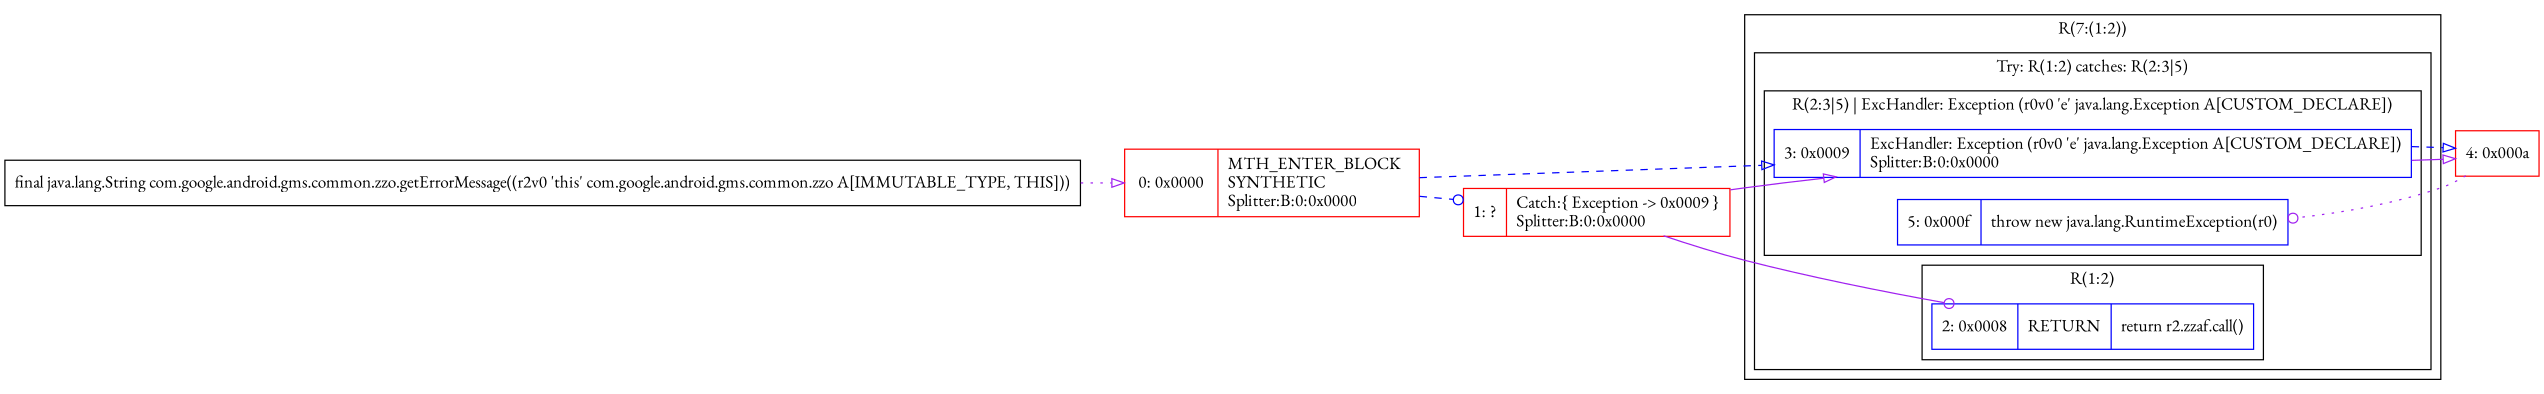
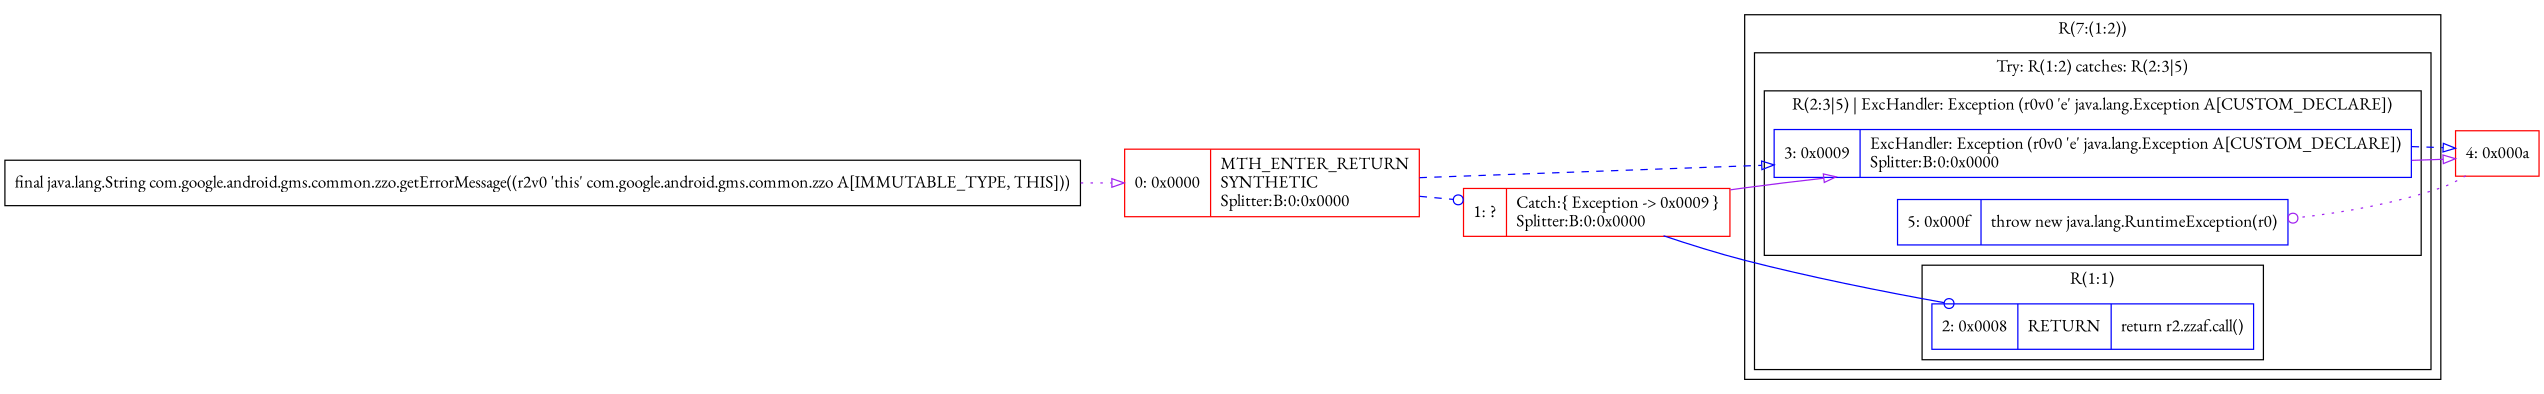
  digraph {
    fontname="EB Garamond"
    rankdir=LR
    node [color=blue fontname="EB Garamond" shape=record]
    edge [arrowhead=onormal color=purple fontname="EB Garamond" style=solid]
    n1 [label="{2\:\ 0x0008|RETURN\l|return r2.zzaf.call()\l}"]
    n2 [label="{3\:\ 0x0009|ExcHandler: Exception (r0v0 'e' java.lang.Exception A[CUSTOM_DECLARE])\lSplitter:B:0:0x0000\l}"]
    n3 [label="{5\:\ 0x000f|throw new java.lang.RuntimeException(r0)\l}"]
    n4 [color=red label="{4\:\ 0x000a}"]
-   n5 [color=red label="{0\:\ 0x0000|MTH_ENTER_BLOCK\lSYNTHETIC\lSplitter:B:0:0x0000\l}"]
+   n5 [color=red label="{0\:\ 0x0000|MTH_ENTER_RETURN\lSYNTHETIC\lSplitter:B:0:0x0000\l}"]
    n6 [color=red label="{1\:\ ?|Catch:\{ Exception \-\> 0x0009 \}\lSplitter:B:0:0x0000\l}"]
    n7 [label="{final java.lang.String com.google.android.gms.common.zzo.getErrorMessage((r2v0 'this' com.google.android.gms.common.zzo A[IMMUTABLE_TYPE, THIS])) }" color=""]
    subgraph cluster_1 {
      label="R(7:(1:2))"
      subgraph cluster_2 {
        label="Try: R(1:2) catches: R(2:3|5)"
        subgraph cluster_3 {
-         label="R(1:2)"
+         label="R(1:1)"
          n1
        }
        subgraph cluster_4 {
          label="R(2:3|5) | ExcHandler: Exception (r0v0 'e' java.lang.Exception A[CUSTOM_DECLARE])\l"
          n2
          n3
        }
      }
    }
    subgraph cluster_5 {
      label="R(2:3|5) | ExcHandler: Exception (r0v0 'e' java.lang.Exception A[CUSTOM_DECLARE])\l"
    }
    n2 -> n4
    n2 -> n4 [color=blue style=dashed]
    n4 -> n3 [arrowhead=odot style=dotted]
    n5 -> n2 [color=blue style=dashed]
    n5 -> n6 [arrowhead=odot color=blue style=dashed]
-   n6 -> n1 [arrowhead=odot]
+   n6 -> n1 [arrowhead=odot color=blue]
    n6 -> n2
    n7 -> n5 [style=dotted]
  }
